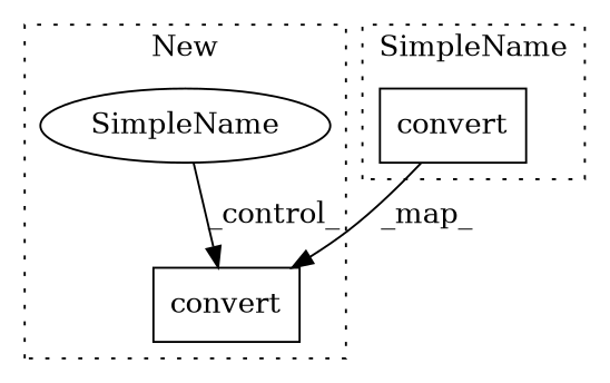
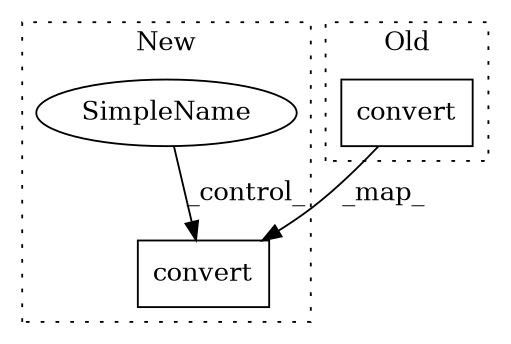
  digraph {
    node [a=32 l="8,1" shape=box]
    n1 [label=convert s="242,255"]
    n2 [a=42 label=SimpleName shape=ellipse l=""]
    n3 [label=convert s="165,178"]
    subgraph cluster_1 {
      label=New
      style=dotted
      n1
      n2
    }
    subgraph cluster_2 {
-     label=SimpleName
+     label=Old
      style=dotted
      n3
    }
    n2 -> n1 [label=_control_]
    n3 -> n1 [label=_map_]
  }
